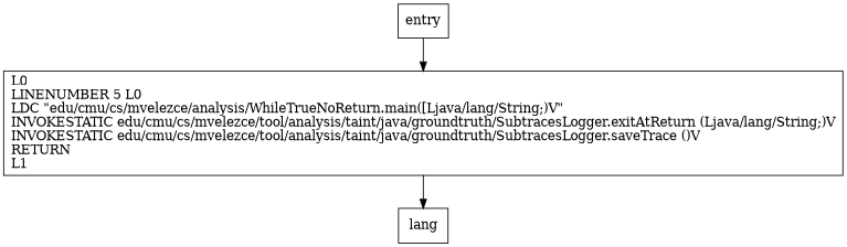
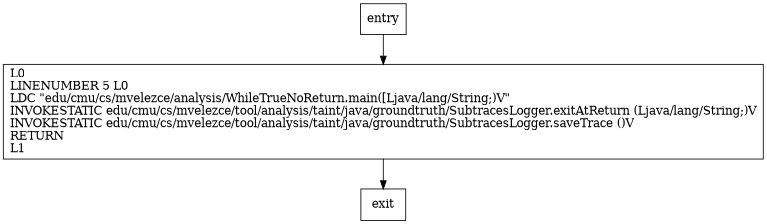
  digraph {
    node [shape=record]
    n1 [label="L0\lLINENUMBER 5 L0\lLDC \"edu/cmu/cs/mvelezce/analysis/WhileTrueNoReturn.main([Ljava/lang/String;)V\"\lINVOKESTATIC edu/cmu/cs/mvelezce/tool/analysis/taint/java/groundtruth/SubtracesLogger.exitAtReturn (Ljava/lang/String;)V\lINVOKESTATIC edu/cmu/cs/mvelezce/tool/analysis/taint/java/groundtruth/SubtracesLogger.saveTrace ()V\lRETURN\lL1\l"]
-   exit [label=lang]
+   exit
    entry
    n1 -> exit
    entry -> n1
  }
